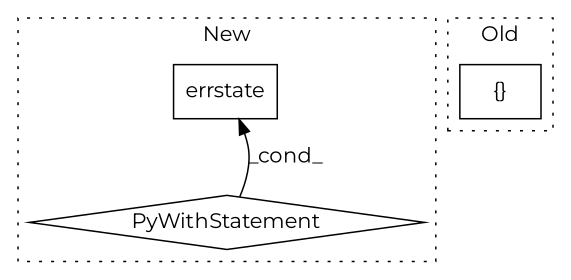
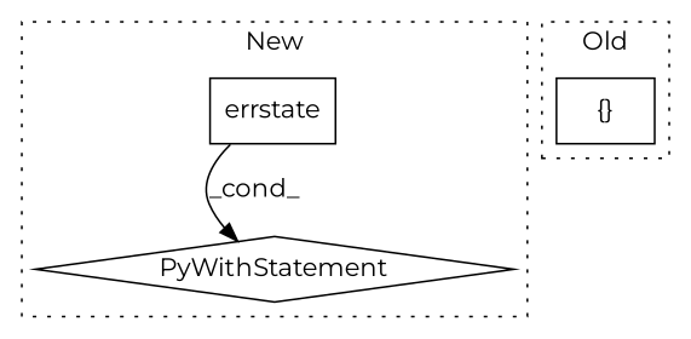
  digraph {
    fontname=Montserrat
    node [shape=box fontname=Montserrat]
    n1 [a=32 l="9,1" label=errstate s="3557,3583"]
    n2 [a=104 l="10,2" label=PyWithStatement s="3541,3584" shape=diamond]
    n3 [a=4 l=2 label="{}" s=3283]
    subgraph cluster_1 {
      label=New
      style=dotted
      n1
      n2
    }
    subgraph cluster_2 {
      label=Old
      style=dotted
      n3
    }
-   n2 -> n1 [label=_cond_ fontname=Montserrat]
+   n1 -> n2 [label=_cond_ fontname=Montserrat]
  }
